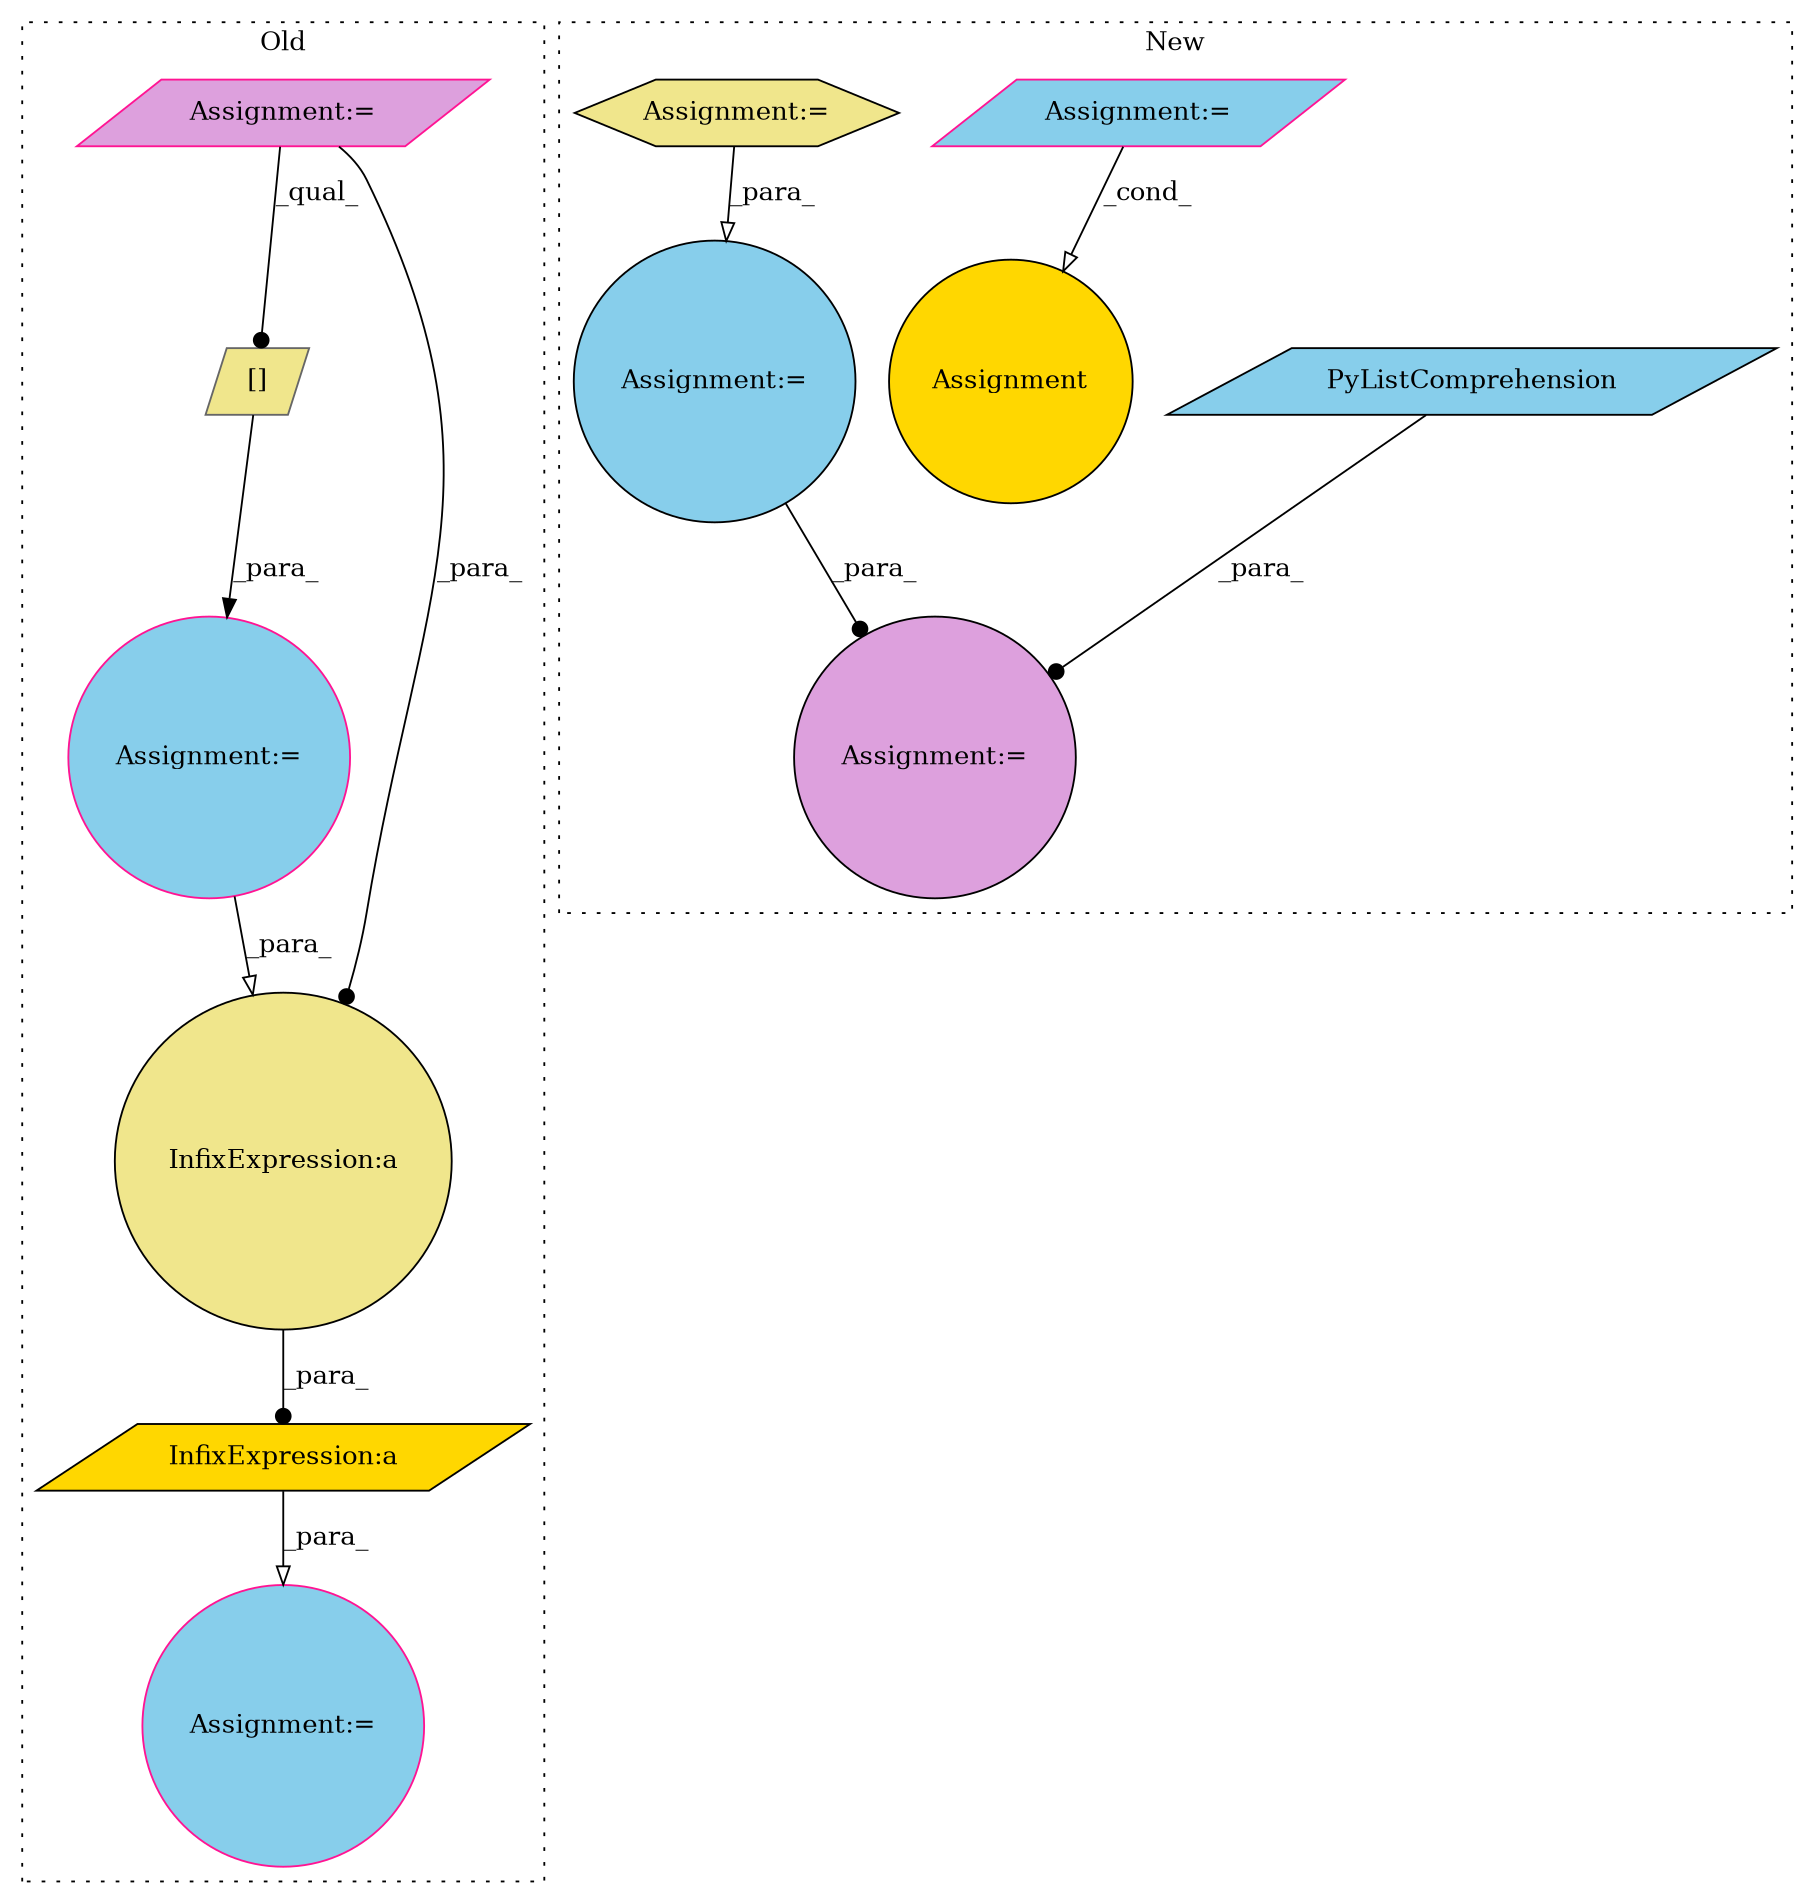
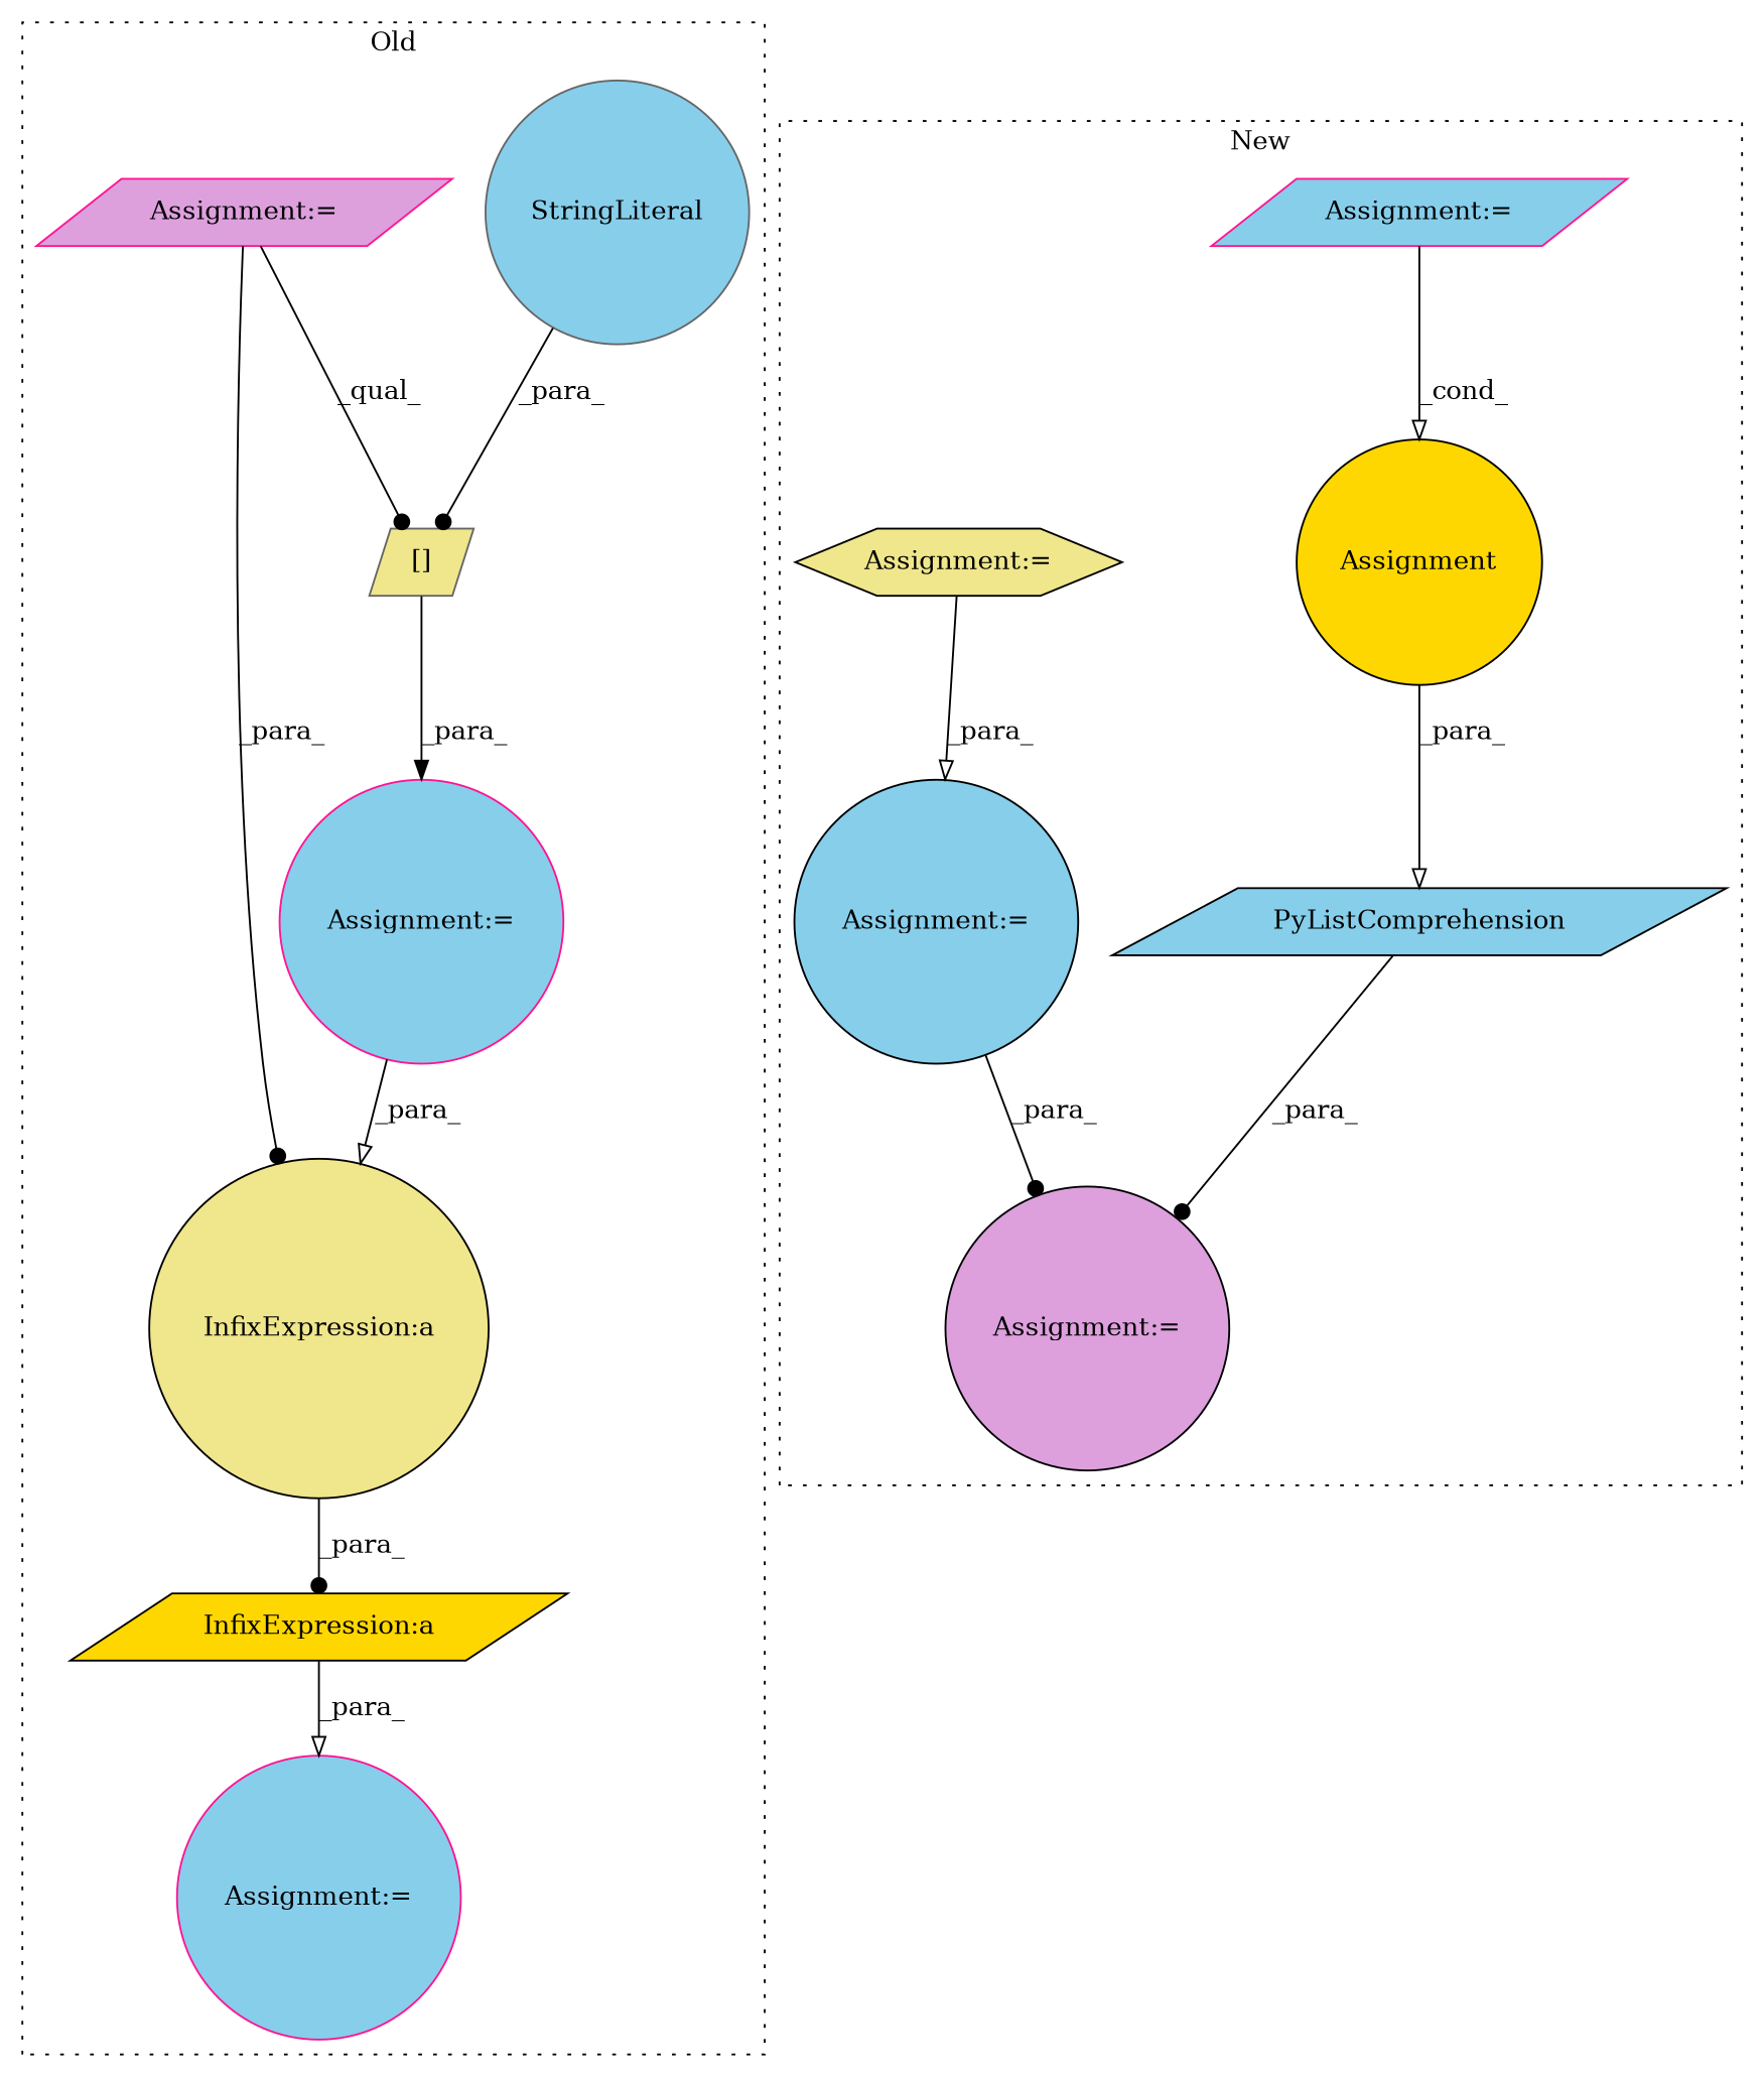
  digraph {
    fontname="DejaVu Serif"
    node [a=7 color=black fillcolor=skyblue fontname="DejaVu Serif" l=1 shape=circle style=filled]
    edge [arrowhead=dot fontname="DejaVu Serif"]
    n1 [a=2 color=gray40 fillcolor=khaki l="17,1" label="[]" s="1398,1423" shape=parallelogram]
+   n2 [a=45 color=gray40 l=8 label=StringLiteral s=1415]
    n3 [color=deeppink fillcolor=plum label="Assignment:=" s=540 shape=parallelogram]
    n4 [color=deeppink label="Assignment:=" s=1290]
    n5 [color=deeppink l=45 label="Assignment:=" s=1388]
    n6 [a=27 fillcolor=khaki l=8 label="InfixExpression:a" s=1441]
    n7 [a=27 fillcolor=gold l=14 label="InfixExpression:a" s=1580 shape=parallelogram]
    n8 [a=109 l=123 label=PyListComprehension s=2002 shape=parallelogram]
    n9 [a=113 fillcolor=gold l=39 label=Assignment s=2078]
    n10 [color=deeppink label="Assignment:=" s=1809 shape=parallelogram]
    n11 [fillcolor=plum label="Assignment:=" s=1858]
    n12 [fillcolor=khaki label="Assignment:=" s=1741 shape=hexagon]
    n13 [l=39 label="Assignment:=" s=1947]
    subgraph cluster_1 {
      label=Old
      style=dotted
      n1
+     n2
      n3
      n4
      n5
      n6
      n7
    }
    subgraph cluster_2 {
      label=New
      style=dotted
      n8
      n9
      n10
      n11
      n12
      n13
    }
    n1 -> n5 [arrowhead=normal label=_para_]
+   n2 -> n1 [label=_para_]
    n3 -> n1 [label=_qual_]
    n3 -> n6 [label=_para_]
    n5 -> n6 [arrowhead=onormal label=_para_]
    n6 -> n7 [label=_para_]
    n7 -> n4 [arrowhead=onormal label=_para_]
    n8 -> n11 [label=_para_]
+   n9 -> n8 [arrowhead=onormal label=_para_]
    n10 -> n9 [arrowhead=onormal label=_cond_]
    n12 -> n13 [arrowhead=onormal label=_para_]
    n13 -> n11 [label=_para_]
  }
